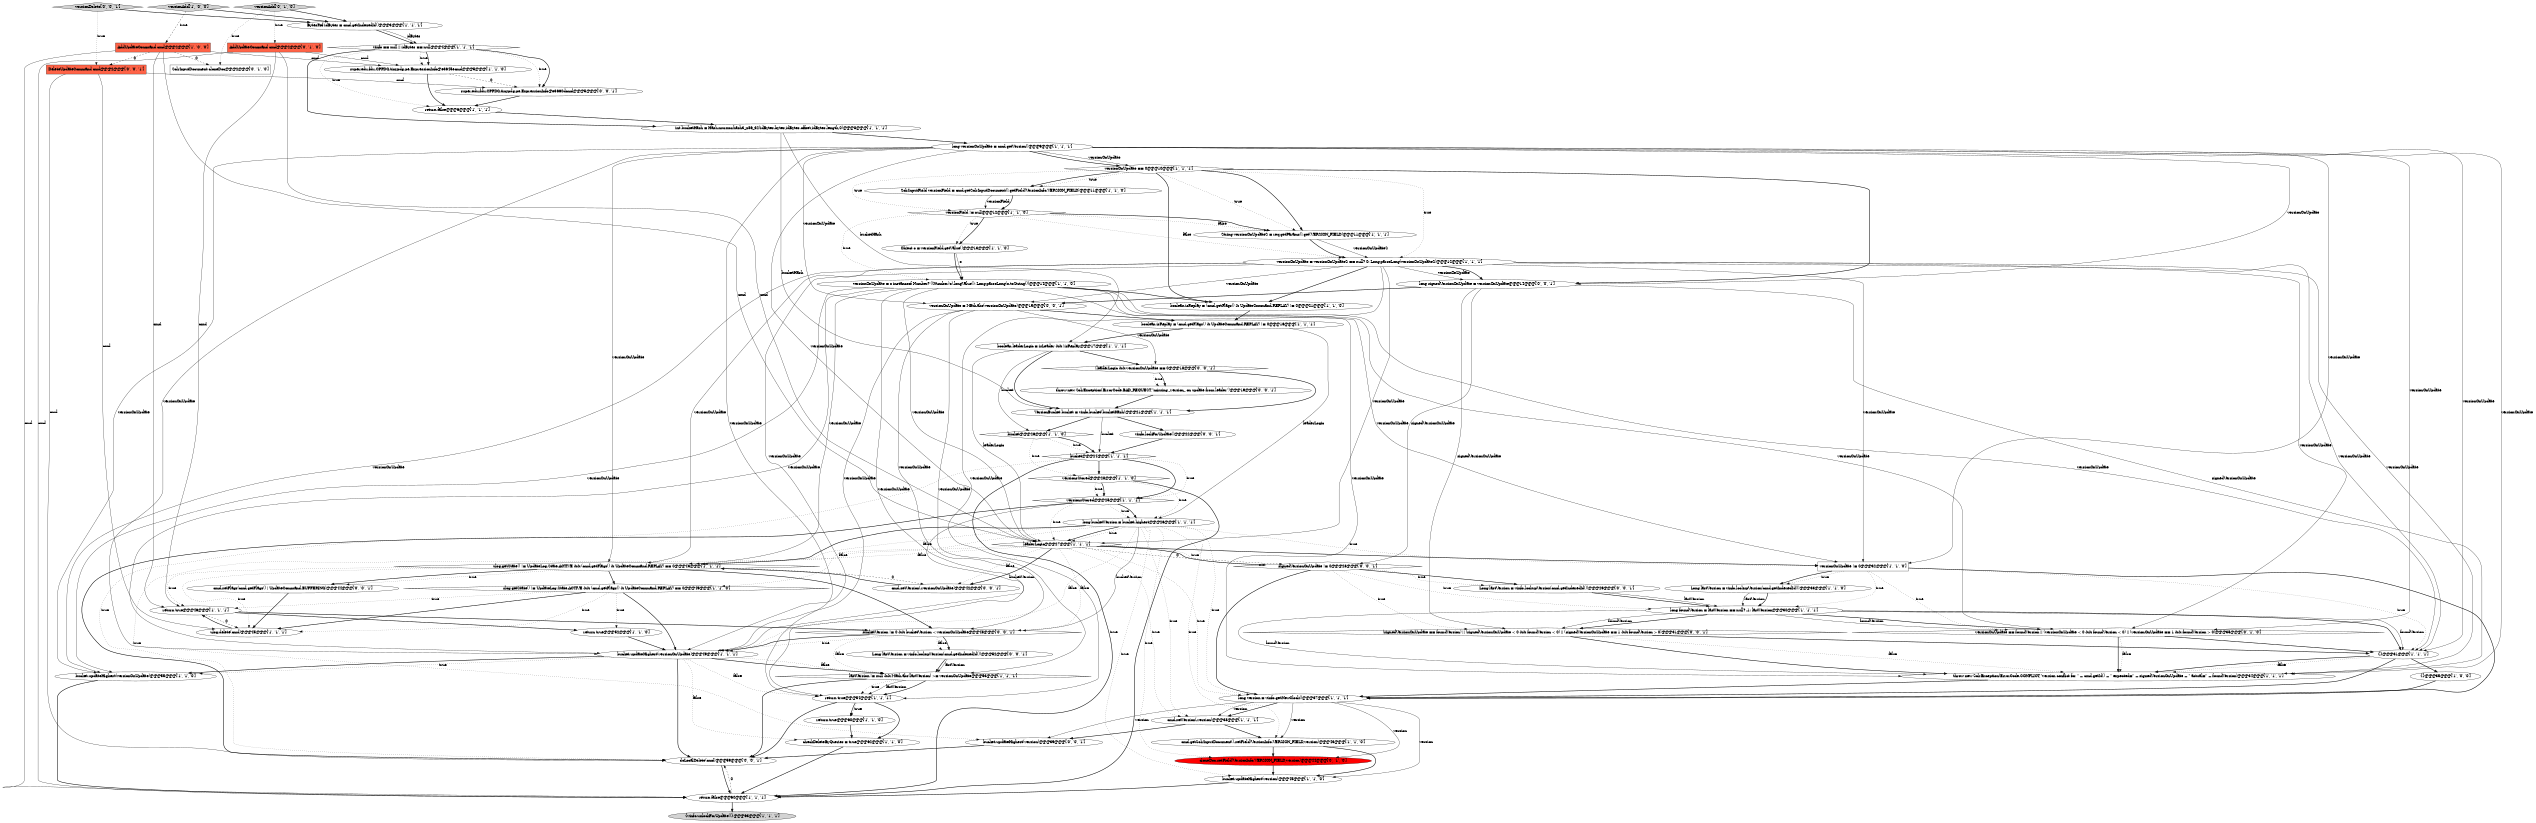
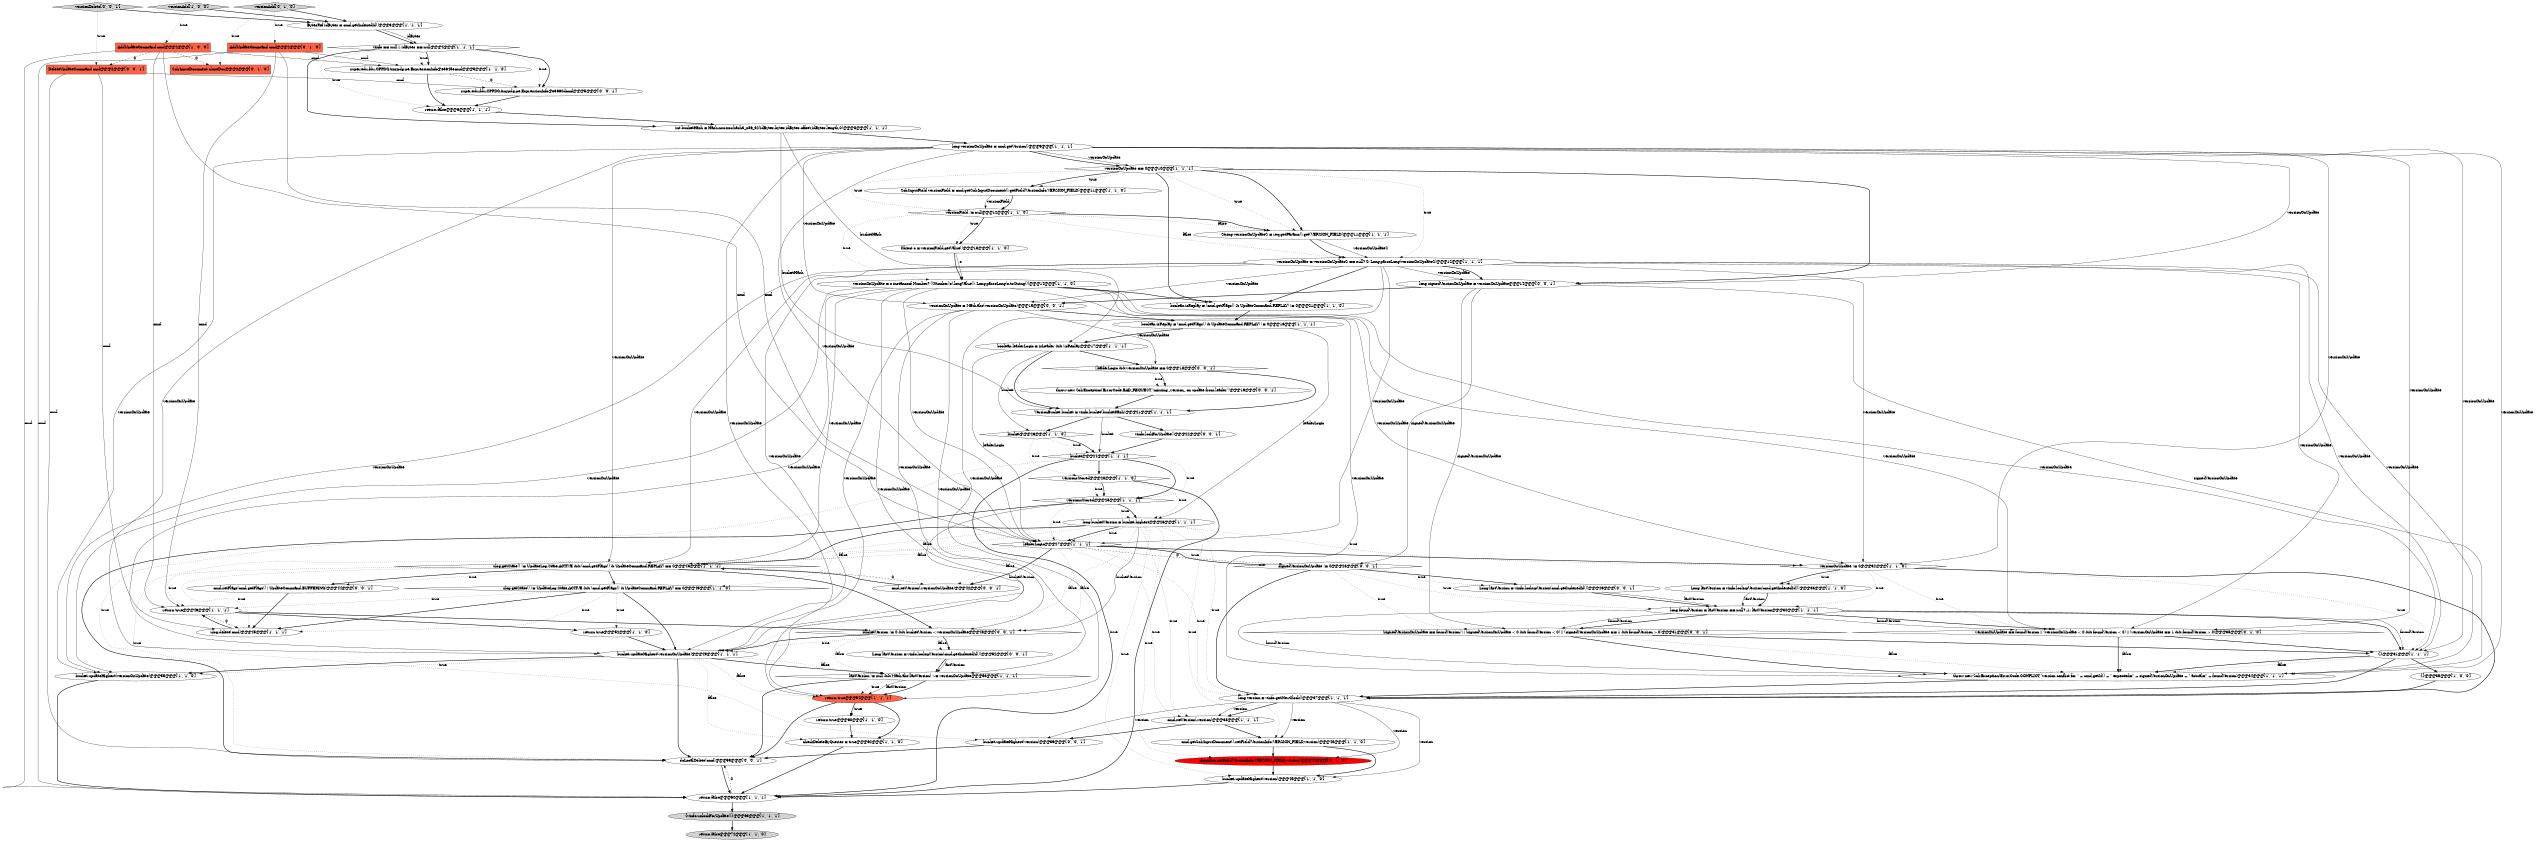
  digraph {
    node [fillcolor=white shape=ellipse style=filled]
    edge [style=bold]
-   n1 [label="versionOnUpdate != 0@@@32@@@['1', '1', '0']" shape=box]
+   n1 [label="versionOnUpdate != 0@@@32@@@['1', '1', '0']" shape=diamond]
    n2 [label="Long lastVersion = vinfo.lookupVersion(cmd.getIndexedId())@@@33@@@['1', '1', '0']"]
    n3 [label="long foundVersion = lastVersion == null? -1: lastVersion@@@30@@@['1', '1', '1']"]
    n4 [label="{}@@@31@@@['1', '1', '1']"]
    n5 [label="long version = vinfo.getNewClock()@@@37@@@['1', '1', '1']"]
    n6 [label="versionOnUpdate == foundVersion || (versionOnUpdate < 0 && foundVersion < 0) || (versionOnUpdate == 1 && foundVersion > 0)@@@35@@@['0', '1', '0']" shape=diamond]
    n7 [label="throw new SolrException(ErrorCode.CONFLICT,\"version conflict for \" + cmd.getId() + \" expected=\" + signedVersionOnUpdate + \" actual=\" + foundVersion)@@@34@@@['1', '1', '1']"]
    n8 [label="(signedVersionOnUpdate == foundVersion) || (signedVersionOnUpdate < 0 && foundVersion < 0) || (signedVersionOnUpdate == 1 && foundVersion > 0)@@@31@@@['0', '0', '1']" shape=diamond]
    n9 [label="{}@@@35@@@['1', '0', '0']"]
    n10 [label="bucket.updateHighest(version)@@@39@@@['0', '0', '1']"]
    n11 [label="cmd.setVersion(-version)@@@38@@@['1', '1', '1']"]
    n12 [label="cmd.getSolrInputDocument().setField(VersionInfo.VERSION_FIELD,version)@@@43@@@['1', '1', '0']"]
    n13 [label="bucket.updateHighest(version)@@@45@@@['1', '1', '0']"]
    n14 [fillcolor=red label="cloneDoc.setField(VersionInfo.VERSION_FIELD,version)@@@44@@@['0', '1', '0']"]
    n15 [label="doLocalDelete(cmd)@@@59@@@['0', '0', '1']"]
    n16 [label="return false@@@60@@@['1', '1', '1']"]
    n17 [fillcolor=lightgray label="versionAdd['1', '0', '0']" shape=diamond]
    n18 [fillcolor=tomato label="AddUpdateCommand cmd@@@2@@@['1', '0', '0']" shape=box]
    n19 [label="BytesRef idBytes = cmd.getIndexedId()@@@3@@@['1', '1', '1']"]
-   n20 [label="SolrInputDocument cloneDoc@@@2@@@['0', '1', '0']" shape=box]
+   n20 [fillcolor=tomato label="SolrInputDocument cloneDoc@@@2@@@['0', '1', '0']" shape=box]
    n21 [fillcolor=tomato label="DeleteUpdateCommand cmd@@@2@@@['0', '0', '1']" shape=box]
    n22 [label="leaderLogic@@@27@@@['1', '1', '1']" shape=diamond]
    n23 [label="return true@@@46@@@['1', '1', '1']"]
    n24 [label="super.edu.fdu.CPPDG.tinypdg.pe.ExpressionInfo@e3645ecmd@@@5@@@['1', '1', '0']"]
    n25 [label="vinfo == null || idBytes == null@@@4@@@['1', '1', '1']" shape=diamond]
    n26 [fillcolor=lightgray label="{vinfo.unlockForUpdate()}@@@63@@@['1', '1', '1']"]
    n27 [fillcolor=lightgray label="versionDelete['0', '0', '1']" shape=diamond]
    n28 [label="super.edu.fdu.CPPDG.tinypdg.pe.ExpressionInfo@e3660dcmd@@@5@@@['0', '0', '1']"]
    n29 [label="ulog.delete(cmd)@@@45@@@['1', '1', '1']"]
    n30 [fillcolor=tomato label="AddUpdateCommand cmd@@@2@@@['0', '1', '0']" shape=box]
    n31 [label="ulog.getState() != UpdateLog.State.ACTIVE && (cmd.getFlags() & UpdateCommand.REPLAY) == 0@@@43@@@['1', '1', '1']" shape=diamond]
    n32 [label="bucketVersion != 0 && bucketVersion < versionOnUpdate@@@48@@@['0', '0', '1']" shape=diamond]
    n33 [label="cmd.setVersion(-versionOnUpdate)@@@42@@@['0', '0', '1']"]
    n34 [label="signedVersionOnUpdate != 0@@@28@@@['0', '0', '1']" shape=diamond]
    n35 [label="return true@@@52@@@['1', '1', '0']"]
    n36 [label="return false@@@6@@@['1', '1', '1']"]
    n37 [label="int bucketHash = Hash.murmurhash3_x86_32(idBytes.bytes,idBytes.offset,idBytes.length,0)@@@8@@@['1', '1', '1']"]
    n38 [label="boolean isReplay = (cmd.getFlags() & UpdateCommand.REPLAY) != 0@@@16@@@['1', '1', '1']"]
    n39 [label="boolean leaderLogic = isLeader && !isReplay@@@17@@@['1', '1', '1']"]
    n40 [label="long bucketVersion = bucket.highest@@@26@@@['1', '1', '1']"]
    n41 [label="VersionBucket bucket = vinfo.bucket(bucketHash)@@@21@@@['1', '1', '1']"]
    n42 [label="!leaderLogic && versionOnUpdate == 0@@@18@@@['0', '0', '1']" shape=diamond]
    n43 [label="bucket@@@26@@@['1', '1', '0']" shape=diamond]
    n44 [label="bucket.updateHighest(versionOnUpdate)@@@49@@@['1', '1', '1']"]
    n45 [label="ulog.getState() != UpdateLog.State.ACTIVE && (cmd.getFlags() & UpdateCommand.REPLAY) == 0@@@49@@@['1', '1', '0']" shape=diamond]
    n46 [label="long versionOnUpdate = cmd.getVersion()@@@9@@@['1', '1', '1']"]
-   n47 [label="return true@@@54@@@['1', '1', '1']"]
+   n47 [fillcolor=tomato label="return true@@@54@@@['1', '1', '1']"]
    n48 [label="versionOnUpdate = Math.abs(versionOnUpdate)@@@15@@@['0', '0', '1']"]
    n49 [label="bucket.updateHighest(versionOnUpdate)@@@55@@@['1', '1', '0']"]
    n50 [label="long signedVersionOnUpdate = versionOnUpdate@@@14@@@['0', '0', '1']"]
    n51 [label="versionOnUpdate == 0@@@10@@@['1', '1', '1']" shape=diamond]
    n52 [label="checkDeleteByQueries = true@@@62@@@['1', '1', '0']"]
    n53 [label="return true@@@60@@@['1', '1', '0']"]
    n54 [label="cmd.setFlags(cmd.getFlags() | UpdateCommand.BUFFERING)@@@44@@@['0', '0', '1']"]
    n55 [label="lastVersion != null && Math.abs(lastVersion) >= versionOnUpdate@@@53@@@['1', '1', '1']" shape=diamond]
    n56 [label="SolrInputField versionField = cmd.getSolrInputDocument().getField(VersionInfo.VERSION_FIELD)@@@11@@@['1', '1', '0']"]
    n57 [label="versionField != null@@@12@@@['1', '1', '0']" shape=diamond]
    n58 [label="boolean isReplay = (cmd.getFlags() & UpdateCommand.REPLAY) != 0@@@21@@@['1', '1', '0']"]
    n59 [label="versionOnUpdate = versionOnUpdateS == null? 0: Long.parseLong(versionOnUpdateS)@@@12@@@['1', '1', '1']"]
    n60 [label="String versionOnUpdateS = req.getParams().get(VERSION_FIELD)@@@11@@@['1', '1', '1']"]
+   n61 [fillcolor=lightgray label="return false@@@72@@@['1', '1', '0']"]
    n62 [label="versionsStored@@@25@@@['1', '1', '1']" shape=diamond]
    n63 [label="Long lastVersion = vinfo.lookupVersion(cmd.getIndexedId())@@@52@@@['0', '0', '1']"]
    n64 [label="Long lastVersion = vinfo.lookupVersion(cmd.getIndexedId())@@@29@@@['0', '0', '1']"]
    n65 [label="vinfo.lockForUpdate()@@@22@@@['0', '0', '1']"]
    n66 [label="bucket@@@24@@@['1', '1', '1']" shape=diamond]
    n67 [label="versionsStored@@@28@@@['1', '1', '0']" shape=diamond]
    n68 [label="Object o = versionField.getValue()@@@13@@@['1', '1', '0']"]
    n69 [label="versionOnUpdate = o instanceof Number? ((Number)o).longValue(): Long.parseLong(o.toString())@@@14@@@['1', '1', '0']"]
    n70 [label="throw new SolrException(ErrorCode.BAD_REQUEST,\"missing _version_ on update from leader\")@@@19@@@['0', '0', '1']"]
    n71 [fillcolor=lightgray label="versionAdd['0', '1', '0']" shape=diamond]
    n1 -> n2 [label=true style=dotted]
    n1 -> n2
    n1 -> n3 [label=true style=dotted]
    n1 -> n4 [label=true style=dotted]
    n1 -> n5
    n1 -> n6 [label=true style=dotted]
    n2 -> n3 [label=lastVersion style=solid]
    n2 -> n3
    n3 -> n4
    n3 -> n4 [label=foundVersion style=solid]
    n3 -> n6 [label=foundVersion style=solid]
    n3 -> n6
    n3 -> n7 [label=foundVersion style=solid]
    n3 -> n8
    n3 -> n8 [label=foundVersion style=solid]
    n4 -> n5
    n4 -> n7 [label=false style=dotted]
    n4 -> n7
    n4 -> n9
    n5 -> n10 [label=version style=solid]
    n5 -> n11
    n5 -> n11 [label=version style=solid]
    n5 -> n12 [label=version style=solid]
    n5 -> n13 [label=version style=solid]
    n5 -> n14 [label=version style=solid]
    n6 -> n4
    n6 -> n7
    n6 -> n7 [label=false style=dotted]
    n7 -> n5
    n8 -> n4
    n8 -> n7
    n8 -> n7 [label=false style=dotted]
    n9 -> n5
    n10 -> n15
    n11 -> n10
    n11 -> n12
    n12 -> n13
    n12 -> n14
    n13 -> n16
    n14 -> n13
    n15 -> n16
    n16 -> n15 [label=0 style=dashed]
    n16 -> n26
-   n17 -> n18 [label=true style=dashed]
+   n17 -> n18 [label=true style=dotted]
    n17 -> n19
    n18 -> n16 [label=cmd style=solid]
    n18 -> n20 [label=0 style=dashed]
    n18 -> n21 [label=0 style=dashed]
    n18 -> n22 [label=cmd style=solid]
    n18 -> n23 [label=cmd style=solid]
    n18 -> n24 [label=cmd style=solid]
    n19 -> n25
    n19 -> n25 [label=idBytes style=solid]
    n21 -> n15 [label=cmd style=solid]
    n21 -> n28 [label=cmd style=solid]
    n21 -> n29 [label=cmd style=solid]
    n22 -> n1
    n22 -> n5 [label=true style=dotted]
    n22 -> n10 [label=true style=dotted]
    n22 -> n11 [label=true style=dotted]
    n22 -> n31 [label=false style=dotted]
    n22 -> n32 [label=false style=dotted]
    n22 -> n33 [label=false style=dotted]
    n22 -> n33
    n22 -> n34
    n22 -> n34 [label=true style=dotted]
    n22 -> n34 [label=0 style=dashed]
    n23 -> n29 [label=0 style=dashed]
    n23 -> n32
    n23 -> n35
    n24 -> n28 [label=0 style=dashed]
    n24 -> n36
    n25 -> n24 [label=true style=dotted]
    n25 -> n24
    n25 -> n28 [label=true style=dotted]
    n25 -> n28
    n25 -> n36 [label=true style=dotted]
    n25 -> n37
+   n26 -> n61
    n27 -> n19
    n27 -> n21 [label=true style=dotted]
    n28 -> n36
    n29 -> n23
    n30 -> n16 [label=cmd style=solid]
    n30 -> n22 [label=cmd style=solid]
    n30 -> n23 [label=cmd style=solid]
    n30 -> n24 [label=cmd style=solid]
    n31 -> n23 [label=true style=dotted]
    n31 -> n29 [label=true style=dotted]
    n31 -> n32
    n31 -> n33 [label=0 style=dashed]
    n31 -> n45
    n31 -> n54 [label=true style=dotted]
    n31 -> n54
    n32 -> n44
    n32 -> n44 [label=true style=dotted]
    n32 -> n55 [label=false style=dotted]
    n32 -> n63 [label=false style=dotted]
    n32 -> n63
    n33 -> n31
    n34 -> n3 [label=true style=dotted]
    n34 -> n5
    n34 -> n8 [label=true style=dotted]
    n34 -> n64
    n34 -> n64 [label=true style=dotted]
    n35 -> n44
    n36 -> n37
    n37 -> n39 [label=bucketHash style=solid]
    n37 -> n41 [label=bucketHash style=solid]
    n37 -> n46
    n38 -> n39
    n38 -> n40 [label=leaderLogic style=solid]
    n39 -> n22 [label=leaderLogic style=solid]
    n39 -> n41
    n39 -> n42
    n39 -> n43 [label=bucket style=solid]
    n40 -> n1 [label=true style=dotted]
    n40 -> n5 [label=true style=dotted]
    n40 -> n11 [label=true style=dotted]
    n40 -> n12 [label=true style=dotted]
    n40 -> n13 [label=true style=dotted]
    n40 -> n14 [label=true style=dotted]
    n40 -> n22
    n40 -> n22 [label=true style=dotted]
    n40 -> n31 [label=false style=dotted]
    n40 -> n31
    n40 -> n32 [label=bucketVersion style=solid]
    n40 -> n44 [label=false style=dotted]
    n40 -> n45 [label=false style=dotted]
    n41 -> n43
    n41 -> n65
    n41 -> n66 [label=bucket style=solid]
    n42 -> n41
    n42 -> n70 [label=true style=dotted]
    n42 -> n70
    n43 -> n66 [label=true style=dotted]
    n43 -> n66
    n43 -> n67 [label=true style=dotted]
    n44 -> n15
    n44 -> n47 [label=false style=dotted]
    n44 -> n49 [label=true style=dotted]
    n44 -> n49
    n44 -> n52 [label=false style=dotted]
    n44 -> n55 [label=false style=dotted]
    n44 -> n55
    n45 -> n23 [label=true style=dotted]
    n45 -> n29 [label=true style=dotted]
    n45 -> n29
    n45 -> n35 [label=true style=dotted]
    n45 -> n44
    n46 -> n1 [label=versionOnUpdate style=solid]
    n46 -> n4 [label=versionOnUpdate style=solid]
    n46 -> n6 [label=versionOnUpdate style=solid]
    n46 -> n7 [label=versionOnUpdate style=solid]
    n46 -> n22 [label=versionOnUpdate style=solid]
    n46 -> n31 [label=versionOnUpdate style=solid]
    n46 -> n44 [label=versionOnUpdate style=solid]
    n46 -> n47 [label=versionOnUpdate style=solid]
    n46 -> n48 [label=versionOnUpdate style=solid]
    n46 -> n49 [label=versionOnUpdate style=solid]
    n46 -> n50 [label=versionOnUpdate style=solid]
    n46 -> n51 [label=versionOnUpdate style=solid]
    n46 -> n51
    n47 -> n15
    n47 -> n52
    n47 -> n53 [label=true style=dotted]
    n47 -> n53
    n48 -> n32 [label=versionOnUpdate style=solid]
    n48 -> n38
    n48 -> n42 [label=versionOnUpdate style=solid]
    n48 -> n44 [label=versionOnUpdate style=solid]
    n48 -> n55 [label=versionOnUpdate style=solid]
    n49 -> n16
    n50 -> n7 [label=signedVersionOnUpdate style=solid]
    n50 -> n8 [label=signedVersionOnUpdate style=solid]
    n50 -> n34 [label=signedVersionOnUpdate style=solid]
    n50 -> n48
    n51 -> n50
    n51 -> n56 [label=true style=dotted]
    n51 -> n56
    n51 -> n57 [label=true style=dotted]
    n51 -> n58
    n51 -> n59 [label=true style=dotted]
    n51 -> n60
    n51 -> n60 [label=true style=dotted]
    n52 -> n16
    n53 -> n52
    n54 -> n29
    n55 -> n15
    n55 -> n47 [label=true style=dotted]
    n55 -> n47 [label=lastVersion style=solid]
    n55 -> n47
    n56 -> n57 [label=versionField style=solid]
    n56 -> n57
    n57 -> n59 [label=false style=dotted]
    n57 -> n60 [label=false style=dotted]
    n57 -> n60
    n57 -> n68 [label=true style=dotted]
    n57 -> n68
    n57 -> n69 [label=true style=dotted]
    n58 -> n38
    n59 -> n1 [label=versionOnUpdate style=solid]
    n59 -> n4 [label=versionOnUpdate style=solid]
    n59 -> n6 [label=versionOnUpdate style=solid]
    n59 -> n7 [label=versionOnUpdate style=solid]
    n59 -> n22 [label=versionOnUpdate style=solid]
    n59 -> n31 [label=versionOnUpdate style=solid]
    n59 -> n44 [label=versionOnUpdate style=solid]
    n59 -> n47 [label=versionOnUpdate style=solid]
    n59 -> n48 [label=versionOnUpdate style=solid]
    n59 -> n49 [label=versionOnUpdate style=solid]
    n59 -> n50 [label=versionOnUpdate style=solid]
    n59 -> n50
    n59 -> n58
    n60 -> n59 [label=versionOnUpdateS style=solid]
    n60 -> n59
    n62 -> n15
    n62 -> n22 [label=true style=dotted]
    n62 -> n40 [label=true style=dotted]
    n62 -> n40
    n62 -> n44 [label=bucketVersion style=solid]
    n63 -> n55
    n63 -> n55 [label=lastVersion style=solid]
    n64 -> n3
    n64 -> n3 [label=lastVersion style=solid]
    n65 -> n66
    n66 -> n15 [label=true style=dotted]
    n66 -> n16 [label=true]
    n66 -> n62 [label=true style=dotted]
    n66 -> n62
    n66 -> n67
    n67 -> n16
    n67 -> n40 [label=true style=dotted]
    n67 -> n62
    n67 -> n62 [label=true style=dotted]
    n68 -> n69 [label=o style=solid]
    n68 -> n69
    n69 -> n1 [label=versionOnUpdate style=solid]
    n69 -> n4 [label=versionOnUpdate style=solid]
    n69 -> n6 [label=versionOnUpdate style=solid]
    n69 -> n7 [label=versionOnUpdate style=solid]
    n69 -> n22 [label=versionOnUpdate style=solid]
    n69 -> n31 [label=versionOnUpdate style=solid]
    n69 -> n44 [label=versionOnUpdate style=solid]
    n69 -> n47 [label=versionOnUpdate style=solid]
    n69 -> n49 [label=versionOnUpdate style=solid]
    n69 -> n58
    n70 -> n41
    n71 -> n19
    n71 -> n20 [label=true style=dotted]
    n71 -> n30 [label=true style=dotted]
  }
